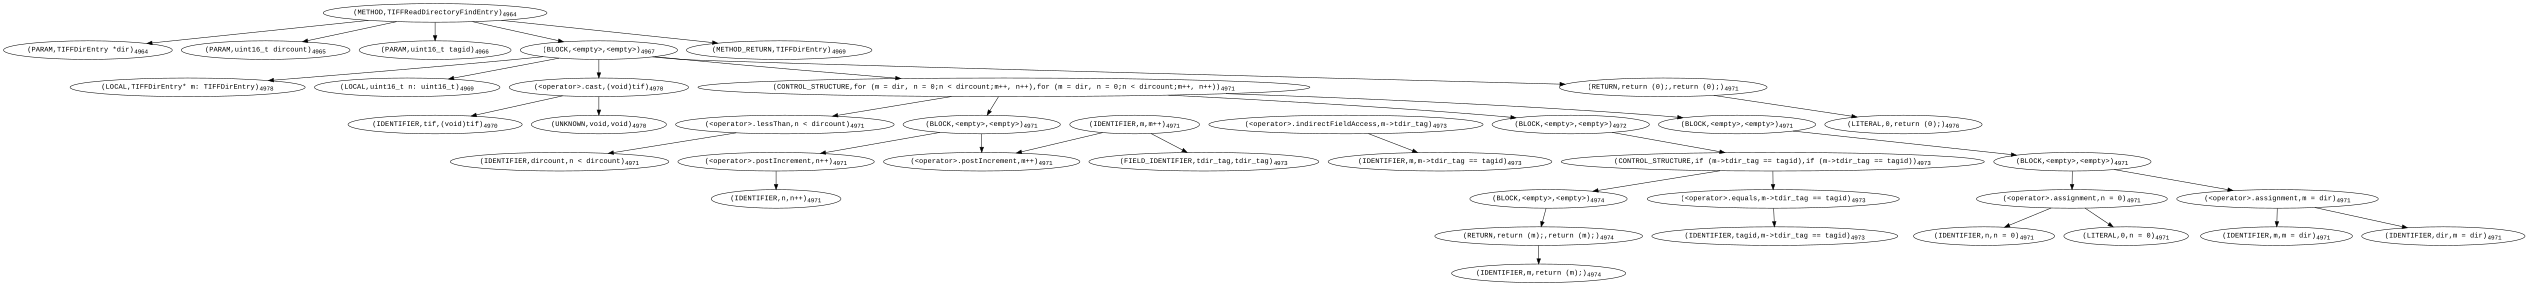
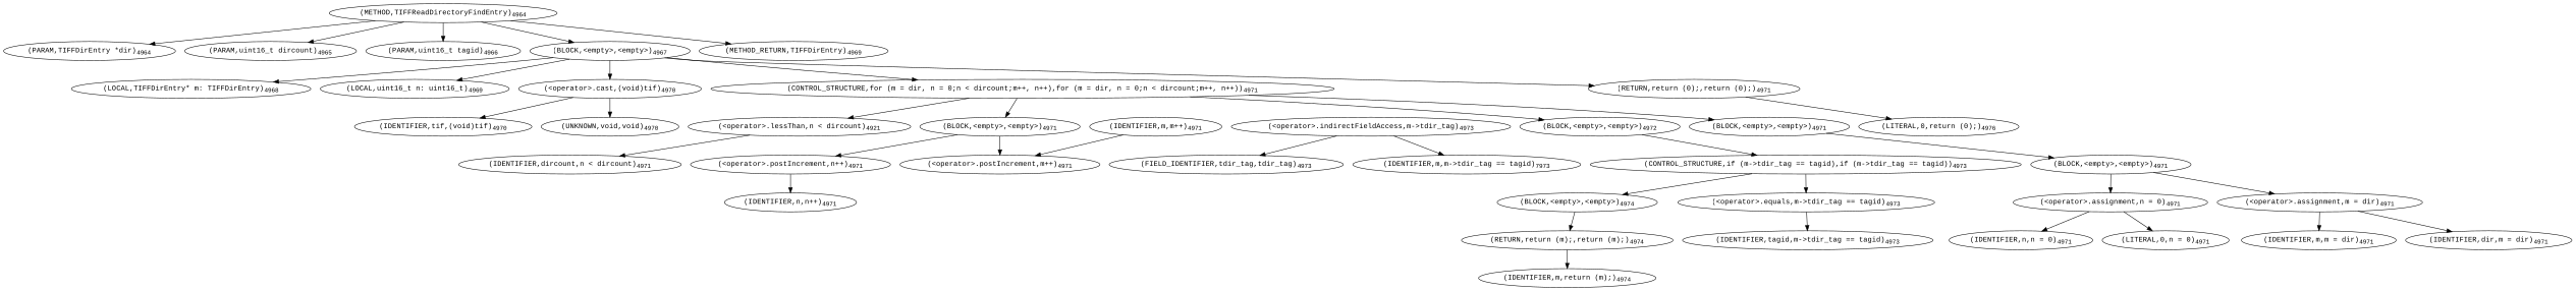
  digraph {
    fontname="Liberation Mono"
    node [fontname="Liberation Mono"]
    edge [fontname="Liberation Mono"]
    n1 [label=<(METHOD,TIFFReadDirectoryFindEntry)<SUB>4964</SUB>>]
    n2 [label=<(PARAM,TIFFDirEntry *dir)<SUB>4964</SUB>>]
    n3 [label=<(PARAM,uint16_t dircount)<SUB>4965</SUB>>]
    n4 [label=<(PARAM,uint16_t tagid)<SUB>4966</SUB>>]
    n5 [label=<(BLOCK,&lt;empty&gt;,&lt;empty&gt;)<SUB>4967</SUB>>]
    n6 [label=<(METHOD_RETURN,TIFFDirEntry)<SUB>4969</SUB>>]
-   n7 [label=<(LOCAL,TIFFDirEntry* m: TIFFDirEntry)<SUB>4978</SUB>>]
+   n7 [label=<(LOCAL,TIFFDirEntry* m: TIFFDirEntry)<SUB>4968</SUB>>]
    n8 [label=<(LOCAL,uint16_t n: uint16_t)<SUB>4969</SUB>>]
    n9 [label=<(&lt;operator&gt;.cast,(void)tif)<SUB>4970</SUB>>]
    n10 [label=<(CONTROL_STRUCTURE,for (m = dir, n = 0;n &lt; dircount;m++, n++),for (m = dir, n = 0;n &lt; dircount;m++, n++))<SUB>4971</SUB>>]
    n11 [label=<(RETURN,return (0);,return (0);)<SUB>4971</SUB>>]
    n12 [label=<(UNKNOWN,void,void)<SUB>4970</SUB>>]
    n13 [label=<(IDENTIFIER,tif,(void)tif)<SUB>4970</SUB>>]
    n14 [label=<(BLOCK,&lt;empty&gt;,&lt;empty&gt;)<SUB>4971</SUB>>]
-   n15 [label=<(&lt;operator&gt;.lessThan,n &lt; dircount)<SUB>4971</SUB>>]
+   n15 [label=<(&lt;operator&gt;.lessThan,n &lt; dircount)<SUB>4921</SUB>>]
    n16 [label=<(BLOCK,&lt;empty&gt;,&lt;empty&gt;)<SUB>4971</SUB>>]
    n17 [label=<(BLOCK,&lt;empty&gt;,&lt;empty&gt;)<SUB>4972</SUB>>]
    n18 [label=<(LITERAL,0,return (0);)<SUB>4976</SUB>>]
    n19 [label=<(BLOCK,&lt;empty&gt;,&lt;empty&gt;)<SUB>4971</SUB>>]
    n20 [label=<(IDENTIFIER,dircount,n &lt; dircount)<SUB>4971</SUB>>]
    n21 [label=<(&lt;operator&gt;.postIncrement,m++)<SUB>4971</SUB>>]
    n22 [label=<(&lt;operator&gt;.postIncrement,n++)<SUB>4971</SUB>>]
    n23 [label=<(CONTROL_STRUCTURE,if (m-&gt;tdir_tag == tagid),if (m-&gt;tdir_tag == tagid))<SUB>4973</SUB>>]
    n24 [label=<(&lt;operator&gt;.assignment,m = dir)<SUB>4971</SUB>>]
    n25 [label=<(&lt;operator&gt;.assignment,n = 0)<SUB>4971</SUB>>]
    n26 [label=<(IDENTIFIER,m,m = dir)<SUB>4971</SUB>>]
    n27 [label=<(IDENTIFIER,dir,m = dir)<SUB>4971</SUB>>]
    n28 [label=<(IDENTIFIER,n,n = 0)<SUB>4971</SUB>>]
    n29 [label=<(LITERAL,0,n = 0)<SUB>4971</SUB>>]
    n30 [label=<(IDENTIFIER,n,n++)<SUB>4971</SUB>>]
    n31 [label=<(IDENTIFIER,m,m++)<SUB>4971</SUB>>]
    n32 [label=<(&lt;operator&gt;.equals,m-&gt;tdir_tag == tagid)<SUB>4973</SUB>>]
    n33 [label=<(BLOCK,&lt;empty&gt;,&lt;empty&gt;)<SUB>4974</SUB>>]
    n34 [label=<(IDENTIFIER,tagid,m-&gt;tdir_tag == tagid)<SUB>4973</SUB>>]
    n35 [label=<(RETURN,return (m);,return (m);)<SUB>4974</SUB>>]
    n36 [label=<(&lt;operator&gt;.indirectFieldAccess,m-&gt;tdir_tag)<SUB>4973</SUB>>]
-   n37 [label=<(IDENTIFIER,m,m-&gt;tdir_tag == tagid)<SUB>4973</SUB>>]
+   n37 [label=<(IDENTIFIER,m,m-&gt;tdir_tag == tagid)<SUB>7973</SUB>>]
    n38 [label=<(FIELD_IDENTIFIER,tdir_tag,tdir_tag)<SUB>4973</SUB>>]
    n39 [label=<(IDENTIFIER,m,return (m);)<SUB>4974</SUB>>]
    n1 -> n2
    n1 -> n3
    n1 -> n4
    n1 -> n5
    n1 -> n6
    n5 -> n7
    n5 -> n8
    n5 -> n9
    n5 -> n10
    n5 -> n11
    n9 -> n12
    n9 -> n13
    n10 -> n14
    n10 -> n15
    n10 -> n16
    n10 -> n17
    n11 -> n18
    n14 -> n19
    n15 -> n20
    n16 -> n21
    n16 -> n22
    n17 -> n23
    n19 -> n24
    n19 -> n25
    n22 -> n30
    n23 -> n32
    n23 -> n33
    n24 -> n26
    n24 -> n27
    n25 -> n28
    n25 -> n29
    n31 -> n21
    n32 -> n34
    n33 -> n35
    n35 -> n39
    n36 -> n37
-   n31 -> n38
+   n36 -> n38
  }
